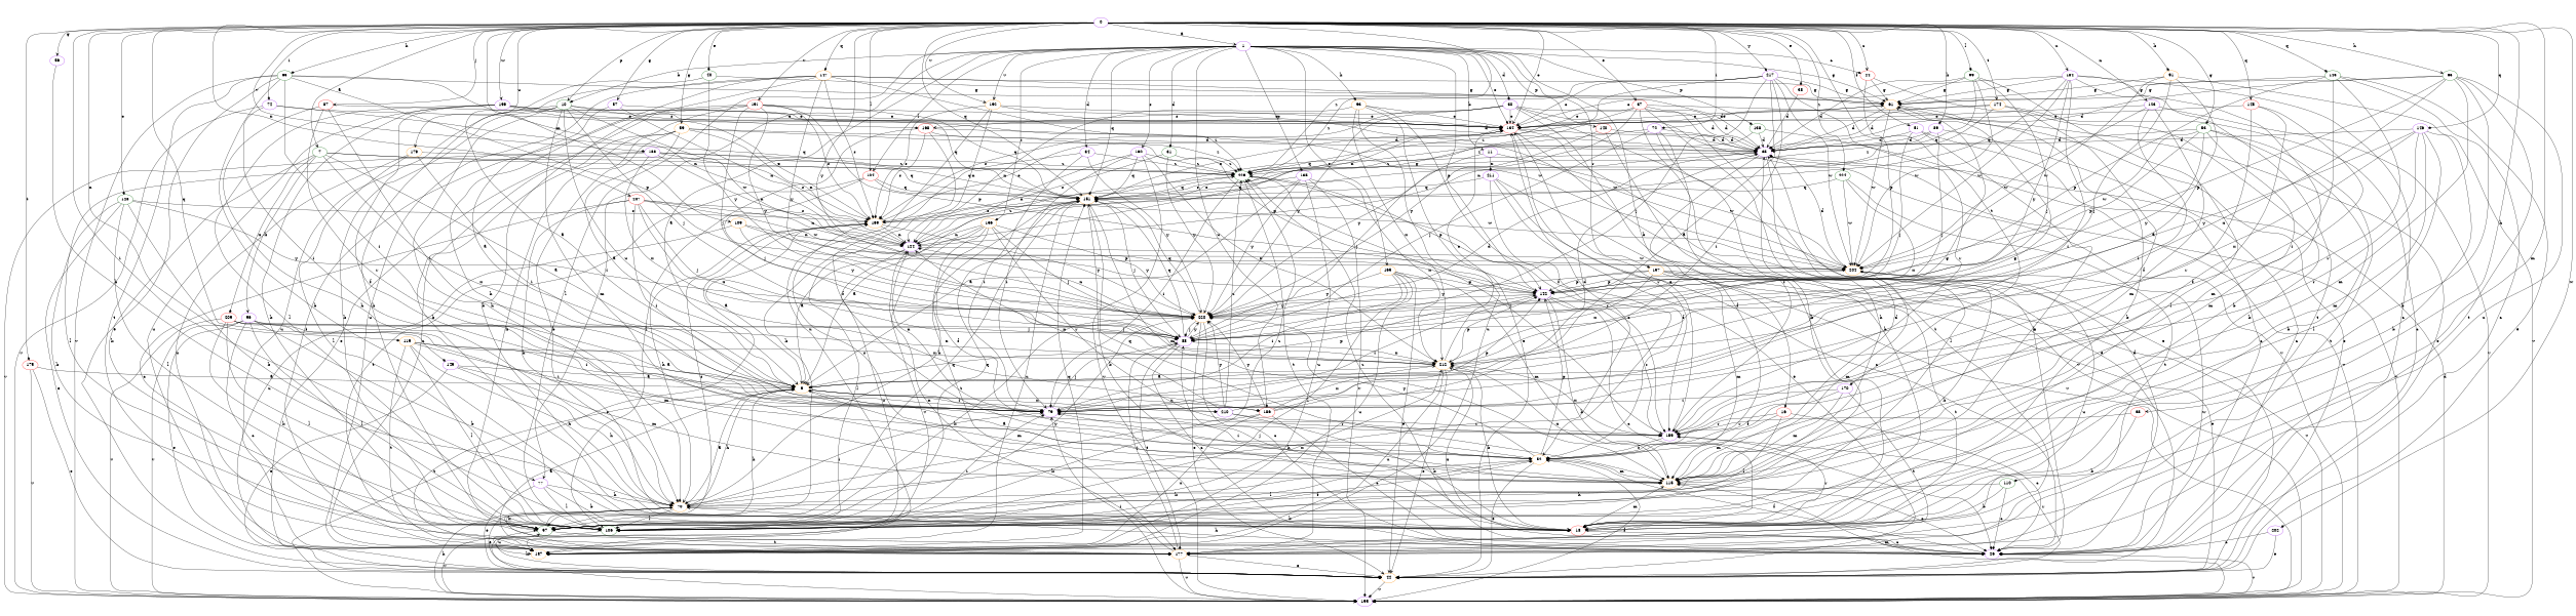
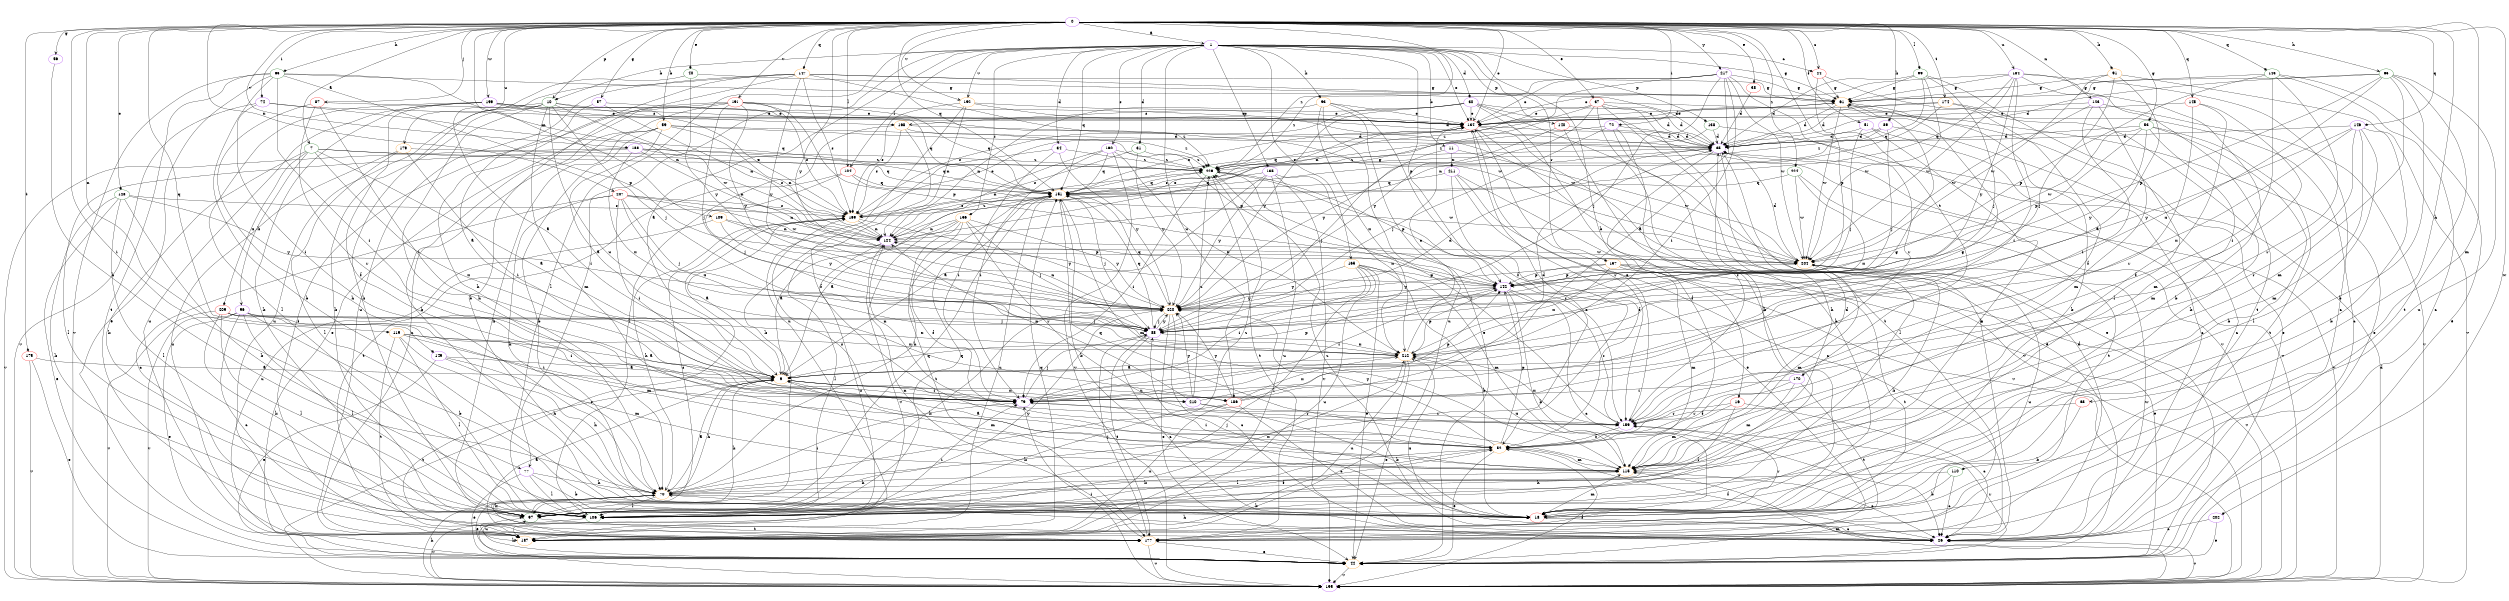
  strict digraph {
    node [color=purple]
    edge [arrowhead=vee]
    0
    1
    7 [color=darkgreen]
    24 [color=red]
    37 [color=red]
    38 [color=red]
    40 [color=darkgreen]
    51
    53 [color=darkgreen]
    56
    57
    59 [color=darkorange]
    63 [color=darkgreen]
    65 [color=darkgreen]
    68 [color=red]
    72
    74
    77
    87 [color=red]
    89
    91 [color=darkorange]
    99 [color=darkgreen]
    104 [color=red]
    109 [color=darkorange]
    110 [color=darkgreen]
    119 [color=darkorange]
    123
    128 [color=darkgreen]
    134 [color=red]
    143 [color=darkgreen]
    145 [color=red]
    146
    147 [color=darkorange]
    149
    151 [color=darkorange]
    170
    174 [color=darkorange]
    175 [color=red]
    179 [color=darkorange]
    184
    188
    191 [color=red]
    192 [color=darkorange]
    199
    202
    207 [color=red]
    217
    220 [color=darkorange]
    224 [color=darkgreen]
    229 [color=darkgreen]
    10 [color=darkgreen]
    135
    9 [color=darkorange]
    11
    16 [color=red]
    30
    31 [color=darkgreen]
    34
    61 [color=darkorange]
    93 [color=darkorange]
    106 [color=darkgreen]
    138 [color=darkgreen]
    140 [color=red]
    142
    156 [color=darkorange]
    157 [color=darkorange]
    160
    165 [color=darkorange]
    186 [color=red]
    96
    97 [color=darkgreen]
    209 [color=red]
    210
    52 [color=darkorange]
    177 [color=darkorange]
    26
    35
    44 [color=darkorange]
    88
    115 [color=darkorange]
    204 [color=darkorange]
    18 [color=red]
    70 [color=darkorange]
    124
    187 [color=darkorange]
    79
    195
    212 [color=darkorange]
    159
    169 [color=darkorange]
-   168 [color=red]
+   168 [color=darkorange]
    211
    0 -> 1 [label=a]
    0 -> 7 [label=a]
    0 -> 24 [label=c]
    0 -> 37 [label=e]
    0 -> 38 [arrowhead=diamond label=e]
    0 -> 40 [arrowhead=diamond label=e]
    0 -> 51 [label=f]
    0 -> 53 [arrowhead=diamond label=g]
    0 -> 56 [label=g]
    0 -> 57 [label=g]
-   0 -> 59 [label=g]
+   0 -> 59 [label=b]
    0 -> 63 [arrowhead=diamond label=h]
    0 -> 65 [label=h]
    0 -> 68 [label=h]
    0 -> 72 [arrowhead=diamond label=i]
    0 -> 74 [arrowhead=diamond label=i]
    0 -> 77 [label=i]
    0 -> 87 [label=j]
    0 -> 89 [arrowhead=diamond label=k]
    0 -> 91 [arrowhead=diamond label=k]
    0 -> 99 [arrowhead=diamond label=l]
    0 -> 104 [label=l]
    0 -> 109 [label=m]
    0 -> 110 [arrowhead=diamond label=m]
    0 -> 119 [arrowhead=diamond label=n]
    0 -> 123 [label=n]
    0 -> 128 [arrowhead=diamond label=o]
    0 -> 134 [label=o]
    0 -> 143 [arrowhead=diamond label=q]
    0 -> 145 [label=q]
    0 -> 146 [arrowhead=diamond label=q]
    0 -> 147 [arrowhead=diamond label=q]
    0 -> 149 [arrowhead=diamond label=q]
    0 -> 151 [label=q]
    0 -> 170 [arrowhead=diamond label=t]
    0 -> 174 [label=t]
    0 -> 175 [arrowhead=diamond label=t]
    0 -> 179 [label=u]
    0 -> 184 [label=u]
    0 -> 188 [arrowhead=diamond label=v]
    0 -> 191 [label=v]
    0 -> 192 [label=v]
    0 -> 199 [label=w]
    0 -> 202 [arrowhead=diamond label=w]
    0 -> 207 [label=x]
    0 -> 217 [arrowhead=diamond label=y]
    0 -> 220 [label=y]
    0 -> 224 [arrowhead=diamond label=z]
    0 -> 229 [label=z]
    0 -> 10 [label=p]
    1 -> 24 [arrowhead=diamond label=c]
    1 -> 77 [label=i]
    1 -> 104 [label=l]
    1 -> 134 [arrowhead=diamond label=o]
    1 -> 151 [arrowhead=diamond label=q]
    1 -> 192 [label=v]
    1 -> 10 [arrowhead=diamond label=b]
    1 -> 135 [arrowhead=diamond label=p]
    1 -> 9 [label=a]
    1 -> 11 [label=b]
    1 -> 16 [arrowhead=diamond label=b]
    1 -> 30 [arrowhead=diamond label=d]
    1 -> 31 [arrowhead=diamond label=d]
    1 -> 34 [label=d]
    1 -> 61 [arrowhead=diamond label=g]
    1 -> 93 [arrowhead=diamond label=k]
    1 -> 106 [arrowhead=diamond label=l]
    1 -> 138 [arrowhead=diamond label=p]
    1 -> 140 [label=p]
    1 -> 142 [label=p]
    1 -> 156 [arrowhead=diamond label=r]
    1 -> 157 [arrowhead=diamond label=r]
    1 -> 160 [label=s]
    1 -> 165 [label=s]
    1 -> 186 [arrowhead=diamond label=u]
    7 -> 151 [label=q]
    7 -> 229 [arrowhead=diamond label=z]
    7 -> 9 [label=a]
    7 -> 96 [label=k]
    7 -> 97 [arrowhead=diamond label=k]
    7 -> 209 [arrowhead=diamond label=x]
    7 -> 210 [arrowhead=diamond label=x]
    24 -> 61 [label=g]
    24 -> 142 [label=p]
    24 -> 52 [label=f]
    37 -> 134 [arrowhead=diamond label=o]
    37 -> 220 [arrowhead=diamond label=y]
    37 -> 229 [arrowhead=diamond label=z]
    37 -> 106 [label=l]
    37 -> 177 [label=t]
    37 -> 26 [arrowhead=diamond label=c]
    37 -> 35 [label=d]
    37 -> 44 [label=e]
    38 -> 35 [label=d]
    40 -> 220 [label=y]
    40 -> 9 [label=a]
    40 -> 61 [arrowhead=diamond label=g]
    51 -> 97 [label=k]
    51 -> 26 [arrowhead=diamond label=c]
    51 -> 35 [label=d]
    51 -> 88 [arrowhead=diamond label=j]
    53 -> 220 [arrowhead=diamond label=y]
    53 -> 142 [arrowhead=diamond label=p]
    53 -> 177 [arrowhead=diamond label=t]
    53 -> 35 [label=d]
    53 -> 115 [label=m]
    53 -> 204 [label=w]
    53 -> 18 [arrowhead=diamond label=b]
    56 -> 70 [label=h]
    57 -> 134 [label=o]
    57 -> 9 [arrowhead=diamond label=a]
    57 -> 124 [label=n]
    59 -> 229 [arrowhead=diamond label=z]
    59 -> 9 [arrowhead=diamond label=a]
    59 -> 97 [label=k]
    59 -> 35 [arrowhead=diamond label=d]
    59 -> 18 [label=b]
    59 -> 124 [label=n]
    59 -> 187 [label=u]
    63 -> 61 [arrowhead=diamond label=g]
    63 -> 142 [label=p]
    63 -> 177 [label=t]
    63 -> 44 [arrowhead=diamond label=e]
    63 -> 18 [label=b]
    63 -> 124 [arrowhead=diamond label=n]
    63 -> 79 [label=i]
    63 -> 195 [label=v]
    65 -> 61 [label=g]
    65 -> 142 [label=p]
    65 -> 177 [arrowhead=diamond label=t]
    65 -> 35 [arrowhead=diamond label=d]
    65 -> 115 [label=m]
    65 -> 18 [label=b]
    65 -> 187 [label=u]
    65 -> 212 [label=x]
    68 -> 18 [label=b]
    68 -> 159 [arrowhead=diamond label=r]
    72 -> 229 [arrowhead=diamond label=z]
    72 -> 35 [label=d]
    72 -> 88 [arrowhead=diamond label=j]
    72 -> 70 [label=h]
    72 -> 159 [arrowhead=diamond label=r]
    74 -> 134 [arrowhead=diamond label=o]
    74 -> 151 [label=q]
    74 -> 79 [arrowhead=diamond label=i]
    74 -> 195 [label=v]
    77 -> 106 [label=l]
    77 -> 44 [arrowhead=diamond label=e]
    77 -> 18 [label=b]
    77 -> 70 [arrowhead=diamond label=h]
    87 -> 134 [label=o]
    87 -> 70 [label=h]
    87 -> 79 [label=i]
    87 -> 159 [label=r]
    89 -> 229 [label=z]
    89 -> 26 [arrowhead=diamond label=c]
    89 -> 35 [label=d]
    89 -> 88 [label=j]
    91 -> 9 [label=a]
    91 -> 61 [arrowhead=diamond label=g]
    91 -> 88 [label=j]
    91 -> 204 [arrowhead=diamond label=w]
    91 -> 195 [arrowhead=diamond label=v]
    99 -> 151 [arrowhead=diamond label=q]
    99 -> 61 [arrowhead=diamond label=g]
    99 -> 106 [arrowhead=diamond label=l]
    99 -> 35 [arrowhead=diamond label=d]
    99 -> 88 [arrowhead=diamond label=j]
    99 -> 204 [label=w]
    104 -> 151 [arrowhead=diamond label=q]
    104 -> 177 [label=t]
    104 -> 88 [label=j]
    104 -> 204 [arrowhead=diamond label=w]
    109 -> 220 [label=y]
    109 -> 142 [arrowhead=diamond label=p]
    109 -> 124 [arrowhead=diamond label=n]
    109 -> 187 [arrowhead=diamond label=u]
    110 -> 26 [arrowhead=diamond label=c]
    110 -> 18 [label=b]
    110 -> 70 [arrowhead=diamond label=h]
    119 -> 9 [label=a]
    119 -> 106 [label=l]
    119 -> 177 [arrowhead=diamond label=t]
    119 -> 70 [label=h]
    119 -> 79 [label=i]
    119 -> 212 [label=x]
    123 -> 134 [arrowhead=diamond label=o]
    123 -> 115 [label=m]
    123 -> 204 [arrowhead=diamond label=w]
    123 -> 79 [arrowhead=diamond label=i]
    123 -> 195 [arrowhead=diamond label=v]
    128 -> 220 [label=y]
    128 -> 106 [label=l]
    128 -> 97 [label=k]
    128 -> 44 [label=e]
    128 -> 18 [label=b]
    128 -> 169 [label=s]
    134 -> 35 [arrowhead=diamond label=d]
    134 -> 44 [label=e]
    134 -> 195 [label=v]
    134 -> 159 [arrowhead=diamond label=r]
    143 -> 61 [label=g]
    143 -> 142 [arrowhead=diamond label=p]
    143 -> 26 [label=c]
    143 -> 44 [arrowhead=diamond label=e]
    143 -> 79 [label=i]
    143 -> 159 [label=r]
    145 -> 134 [arrowhead=diamond label=o]
    145 -> 52 [label=f]
    145 -> 115 [label=m]
    145 -> 159 [label=r]
    146 -> 220 [arrowhead=diamond label=y]
    146 -> 106 [arrowhead=diamond label=l]
    146 -> 35 [arrowhead=diamond label=d]
    146 -> 115 [arrowhead=diamond label=m]
    146 -> 18 [label=b]
    146 -> 212 [label=x]
    146 -> 159 [label=r]
    147 -> 220 [arrowhead=diamond label=y]
    147 -> 61 [arrowhead=diamond label=g]
    147 -> 97 [label=k]
    147 -> 35 [label=d]
    147 -> 204 [arrowhead=diamond label=w]
    147 -> 18 [label=b]
    147 -> 70 [arrowhead=diamond label=h]
    147 -> 187 [arrowhead=diamond label=u]
    147 -> 169 [arrowhead=diamond label=s]
    149 -> 9 [label=a]
    149 -> 44 [arrowhead=diamond label=e]
    149 -> 115 [arrowhead=diamond label=m]
    149 -> 70 [arrowhead=diamond label=h]
    151 -> 134 [arrowhead=diamond label=o]
    151 -> 9 [label=a]
    151 -> 88 [label=j]
    151 -> 115 [arrowhead=diamond label=m]
    151 -> 18 [label=b]
    151 -> 70 [arrowhead=diamond label=h]
    151 -> 187 [label=u]
    151 -> 169 [label=s]
    170 -> 52 [arrowhead=diamond label=f]
    170 -> 177 [arrowhead=diamond label=t]
    170 -> 115 [label=m]
    170 -> 79 [arrowhead=diamond label=i]
    174 -> 134 [arrowhead=diamond label=o]
    174 -> 97 [label=k]
    174 -> 26 [arrowhead=diamond label=c]
    174 -> 35 [arrowhead=diamond label=d]
    174 -> 124 [label=n]
    175 -> 9 [label=a]
    175 -> 44 [arrowhead=diamond label=e]
    175 -> 195 [label=v]
    179 -> 229 [arrowhead=diamond label=z]
    179 -> 106 [label=l]
    179 -> 187 [label=u]
    179 -> 79 [arrowhead=diamond label=i]
    184 -> 134 [label=o]
    184 -> 151 [label=q]
    184 -> 220 [arrowhead=diamond label=y]
    184 -> 61 [arrowhead=diamond label=g]
    184 -> 177 [arrowhead=diamond label=t]
    184 -> 26 [arrowhead=diamond label=c]
    184 -> 204 [arrowhead=diamond label=w]
    184 -> 18 [label=b]
    184 -> 79 [label=i]
    188 -> 151 [label=q]
    188 -> 229 [label=z]
    188 -> 106 [label=l]
    188 -> 124 [arrowhead=diamond label=n]
    188 -> 195 [label=v]
    188 -> 212 [label=x]
    188 -> 169 [arrowhead=diamond label=s]
    191 -> 134 [label=o]
    191 -> 151 [arrowhead=diamond label=q]
    191 -> 220 [label=y]
    191 -> 142 [arrowhead=diamond label=p]
    191 -> 177 [arrowhead=diamond label=t]
    191 -> 44 [arrowhead=diamond label=e]
    191 -> 88 [label=j]
    191 -> 18 [label=b]
    191 -> 169 [label=s]
    192 -> 134 [arrowhead=diamond label=o]
    192 -> 204 [label=w]
    192 -> 124 [label=n]
    192 -> 187 [arrowhead=diamond label=u]
    192 -> 169 [arrowhead=diamond label=s]
    199 -> 134 [label=o]
    199 -> 229 [arrowhead=diamond label=z]
    199 -> 106 [arrowhead=diamond label=l]
    199 -> 97 [label=k]
    199 -> 52 [arrowhead=diamond label=f]
    199 -> 35 [arrowhead=diamond label=d]
    199 -> 187 [arrowhead=diamond label=u]
    199 -> 169 [label=s]
    202 -> 26 [label=c]
    202 -> 44 [label=e]
    207 -> 26 [label=c]
    207 -> 88 [label=j]
    207 -> 204 [arrowhead=diamond label=w]
    207 -> 70 [arrowhead=diamond label=h]
    207 -> 124 [arrowhead=diamond label=n]
    207 -> 79 [arrowhead=diamond label=i]
    207 -> 212 [label=x]
    207 -> 169 [arrowhead=diamond label=s]
    217 -> 134 [label=o]
    217 -> 229 [label=z]
    217 -> 9 [arrowhead=diamond label=a]
    217 -> 61 [arrowhead=diamond label=g]
    217 -> 88 [arrowhead=diamond label=j]
    217 -> 204 [label=w]
    217 -> 124 [label=n]
    217 -> 79 [arrowhead=diamond label=i]
    217 -> 159 [label=r]
    220 -> 151 [arrowhead=diamond label=q]
    220 -> 97 [arrowhead=diamond label=k]
    220 -> 26 [arrowhead=diamond label=c]
    220 -> 44 [label=e]
    220 -> 88 [arrowhead=diamond label=j]
    220 -> 124 [arrowhead=diamond label=n]
    224 -> 151 [arrowhead=diamond label=q]
    224 -> 177 [arrowhead=diamond label=t]
    224 -> 204 [label=w]
    224 -> 212 [arrowhead=diamond label=x]
    229 -> 151 [label=q]
    229 -> 142 [label=p]
    229 -> 177 [arrowhead=diamond label=t]
    229 -> 79 [arrowhead=diamond label=i]
    229 -> 159 [arrowhead=diamond label=r]
    10 -> 151 [arrowhead=diamond label=q]
    10 -> 186 [arrowhead=diamond label=u]
    10 -> 97 [label=k]
    10 -> 88 [arrowhead=diamond label=j]
    10 -> 115 [arrowhead=diamond label=m]
    10 -> 204 [arrowhead=diamond label=w]
    10 -> 70 [arrowhead=diamond label=h]
    10 -> 187 [label=u]
    10 -> 168 [arrowhead=diamond label=s]
    135 -> 151 [arrowhead=diamond label=q]
    135 -> 220 [label=y]
    135 -> 9 [label=a]
    135 -> 187 [arrowhead=diamond label=u]
    135 -> 195 [arrowhead=diamond label=v]
    135 -> 212 [label=x]
    9 -> 142 [arrowhead=diamond label=p]
    9 -> 186 [arrowhead=diamond label=u]
    9 -> 97 [arrowhead=diamond label=k]
    9 -> 210 [label=x]
    9 -> 177 [arrowhead=diamond label=t]
    9 -> 115 [arrowhead=diamond label=m]
    9 -> 70 [label=h]
    9 -> 79 [label=i]
    11 -> 88 [label=j]
    11 -> 204 [label=w]
    11 -> 211 [arrowhead=diamond label=x]
    16 -> 106 [arrowhead=diamond label=l]
    16 -> 26 [label=c]
    16 -> 115 [arrowhead=diamond label=m]
    16 -> 159 [arrowhead=diamond label=r]
    30 -> 134 [label=o]
    30 -> 220 [arrowhead=diamond label=y]
    30 -> 35 [arrowhead=diamond label=d]
    30 -> 44 [arrowhead=diamond label=e]
    30 -> 18 [arrowhead=diamond label=b]
    30 -> 195 [arrowhead=diamond label=v]
    30 -> 169 [label=s]
    30 -> 168 [label=s]
    31 -> 220 [label=y]
    31 -> 229 [arrowhead=diamond label=z]
    31 -> 169 [label=s]
    34 -> 220 [label=y]
    34 -> 229 [label=z]
    34 -> 97 [arrowhead=diamond label=k]
    34 -> 79 [arrowhead=diamond label=i]
    61 -> 134 [label=o]
    61 -> 35 [arrowhead=diamond label=d]
    61 -> 44 [label=e]
    61 -> 204 [arrowhead=diamond label=w]
    61 -> 18 [arrowhead=diamond label=b]
    93 -> 134 [label=o]
    93 -> 52 [label=f]
    93 -> 44 [label=e]
    93 -> 124 [label=n]
    93 -> 187 [label=u]
    93 -> 212 [label=x]
    106 -> 151 [label=q]
    106 -> 52 [arrowhead=diamond label=f]
    106 -> 79 [arrowhead=diamond label=i]
    106 -> 195 [label=v]
    106 -> 212 [label=x]
    138 -> 151 [arrowhead=diamond label=q]
    138 -> 35 [label=d]
    138 -> 195 [label=v]
    140 -> 220 [arrowhead=diamond label=y]
    140 -> 35 [arrowhead=diamond label=d]
    140 -> 18 [arrowhead=diamond label=b]
    142 -> 220 [label=y]
    142 -> 26 [arrowhead=diamond label=c]
    142 -> 18 [label=b]
    142 -> 79 [arrowhead=diamond label=i]
    142 -> 159 [label=r]
    156 -> 220 [arrowhead=diamond label=y]
    156 -> 9 [label=a]
    156 -> 52 [label=f]
    156 -> 177 [arrowhead=diamond label=t]
    156 -> 88 [arrowhead=diamond label=j]
    156 -> 124 [arrowhead=diamond label=n]
    156 -> 195 [label=v]
    156 -> 159 [arrowhead=diamond label=r]
    157 -> 220 [label=y]
    157 -> 142 [label=p]
    157 -> 177 [label=t]
    157 -> 44 [label=e]
    157 -> 115 [arrowhead=diamond label=m]
    157 -> 195 [arrowhead=diamond label=v]
    157 -> 212 [label=x]
    160 -> 151 [arrowhead=diamond label=q]
    160 -> 229 [arrowhead=diamond label=z]
    160 -> 124 [arrowhead=diamond label=n]
    160 -> 79 [label=i]
    160 -> 195 [label=v]
    160 -> 212 [arrowhead=diamond label=x]
    165 -> 220 [label=y]
    165 -> 106 [label=l]
    165 -> 142 [arrowhead=diamond label=p]
    165 -> 44 [label=e]
    165 -> 115 [arrowhead=diamond label=m]
    165 -> 187 [arrowhead=diamond label=u]
    165 -> 79 [label=i]
    186 -> 220 [label=y]
    186 -> 142 [arrowhead=diamond label=p]
    186 -> 97 [label=k]
    186 -> 26 [arrowhead=diamond label=c]
    186 -> 35 [arrowhead=diamond label=d]
    186 -> 187 [label=u]
    186 -> 212 [label=x]
    96 -> 106 [label=l]
    96 -> 26 [arrowhead=diamond label=c]
    96 -> 44 [arrowhead=diamond label=e]
    96 -> 88 [label=j]
    96 -> 18 [label=b]
    96 -> 79 [label=i]
    96 -> 195 [arrowhead=diamond label=v]
    97 -> 151 [arrowhead=diamond label=q]
    97 -> 220 [arrowhead=diamond label=y]
    97 -> 177 [arrowhead=diamond label=t]
    97 -> 187 [label=u]
    97 -> 169 [arrowhead=diamond label=s]
    209 -> 106 [arrowhead=diamond label=l]
    209 -> 97 [arrowhead=diamond label=k]
    209 -> 88 [arrowhead=diamond label=j]
    209 -> 115 [arrowhead=diamond label=m]
    209 -> 195 [arrowhead=diamond label=v]
    209 -> 212 [label=x]
    210 -> 220 [label=y]
    210 -> 229 [label=z]
    210 -> 61 [arrowhead=diamond label=g]
    210 -> 18 [arrowhead=diamond label=b]
    210 -> 124 [label=n]
    210 -> 159 [label=r]
    52 -> 220 [arrowhead=diamond label=y]
    52 -> 9 [arrowhead=diamond label=a]
    52 -> 106 [label=l]
    52 -> 142 [label=p]
    52 -> 97 [arrowhead=diamond label=k]
    52 -> 44 [label=e]
    52 -> 115 [arrowhead=diamond label=m]
    52 -> 79 [label=i]
    177 -> 9 [label=a]
    177 -> 44 [arrowhead=diamond label=e]
    177 -> 88 [label=j]
    177 -> 124 [label=n]
    177 -> 195 [arrowhead=diamond label=v]
    26 -> 229 [label=z]
    26 -> 52 [label=f]
    26 -> 35 [label=d]
    26 -> 204 [arrowhead=diamond label=w]
    26 -> 70 [label=h]
    26 -> 195 [label=v]
    26 -> 212 [label=x]
    35 -> 229 [label=z]
    35 -> 106 [label=l]
    35 -> 52 [label=f]
    35 -> 195 [label=v]
    35 -> 169 [label=s]
    44 -> 97 [label=k]
    44 -> 195 [arrowhead=diamond label=v]
    44 -> 159 [arrowhead=diamond label=r]
    88 -> 151 [arrowhead=diamond label=q]
    88 -> 220 [label=y]
    88 -> 177 [arrowhead=diamond label=t]
    88 -> 26 [label=c]
    88 -> 35 [label=d]
    88 -> 212 [arrowhead=diamond label=x]
    115 -> 151 [label=q]
    115 -> 26 [arrowhead=diamond label=c]
    115 -> 35 [label=d]
-   115 -> 79 [arrowhead=diamond label=h]
+   115 -> 70 [arrowhead=diamond label=h]
    115 -> 212 [label=x]
    115 -> 169 [label=s]
    204 -> 142 [arrowhead=diamond label=p]
    204 -> 97 [label=k]
    204 -> 35 [arrowhead=diamond label=d]
    204 -> 115 [arrowhead=diamond label=m]
    204 -> 187 [arrowhead=diamond label=u]
    18 -> 26 [arrowhead=diamond label=c]
    18 -> 88 [label=j]
    18 -> 115 [label=m]
    18 -> 159 [label=r]
    70 -> 134 [label=o]
    70 -> 229 [arrowhead=diamond label=z]
    70 -> 9 [arrowhead=diamond label=a]
    70 -> 106 [arrowhead=diamond label=l]
    70 -> 97 [arrowhead=diamond label=k]
    70 -> 177 [arrowhead=diamond label=t]
    70 -> 44 [arrowhead=diamond label=e]
    70 -> 18 [label=b]
    70 -> 79 [label=i]
    124 -> 134 [label=o]
    124 -> 229 [label=z]
    124 -> 106 [arrowhead=diamond label=l]
    124 -> 204 [arrowhead=diamond label=w]
    124 -> 187 [arrowhead=diamond label=u]
    187 -> 151 [arrowhead=diamond label=q]
    79 -> 61 [label=g]
    79 -> 88 [label=j]
    79 -> 124 [label=n]
    79 -> 159 [arrowhead=diamond label=r]
    195 -> 52 [label=f]
    195 -> 35 [arrowhead=diamond label=d]
    195 -> 115 [arrowhead=diamond label=m]
    195 -> 70 [arrowhead=diamond label=h]
    195 -> 79 [label=i]
    195 -> 169 [arrowhead=diamond label=s]
    212 -> 134 [arrowhead=diamond label=o]
    212 -> 9 [arrowhead=diamond label=a]
    212 -> 142 [arrowhead=diamond label=p]
    212 -> 44 [label=e]
-   212 -> 18 [label=b]
+   165 -> 18 [label=b]
    212 -> 187 [label=u]
    159 -> 134 [label=o]
    159 -> 229 [label=z]
    159 -> 52 [arrowhead=diamond label=f]
    159 -> 212 [arrowhead=diamond label=x]
    169 -> 134 [label=o]
    169 -> 220 [label=y]
    169 -> 9 [label=a]
    169 -> 61 [label=g]
    169 -> 70 [label=h]
    169 -> 124 [label=n]
    168 -> 106 [label=l]
    168 -> 142 [label=p]
    168 -> 52 [arrowhead=diamond label=f]
    168 -> 35 [label=d]
    168 -> 169 [arrowhead=diamond label=s]
    211 -> 151 [label=q]
    211 -> 52 [arrowhead=diamond label=f]
    211 -> 26 [label=c]
    211 -> 44 [label=e]
    211 -> 195 [arrowhead=diamond label=v]
  }
